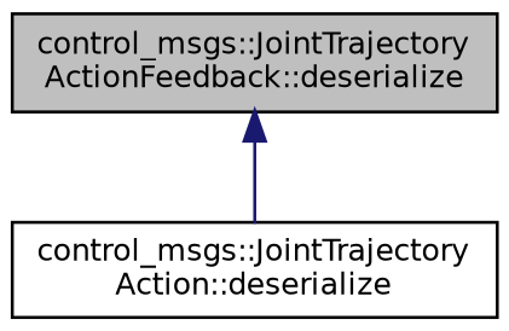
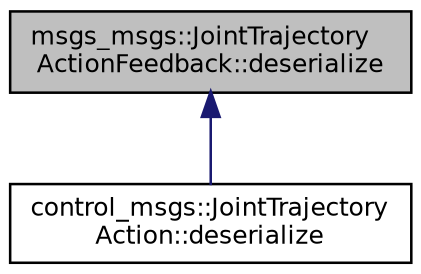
  digraph {
    rankdir=TB
    node [color=black fontname=Helvetica fontsize=10 shape=record style=filled]
-   n1 [fillcolor=grey75 fontcolor=black height=0.2 label="control_msgs::JointTrajectory\lActionFeedback::deserialize" width=0.4]
+   n1 [fillcolor=grey75 fontcolor=black height=0.2 label="msgs_msgs::JointTrajectory\lActionFeedback::deserialize" width=0.4]
    n2 [fillcolor=white height=0.2 label="control_msgs::JointTrajectory\lAction::deserialize" width=0.4]
    n1 -> n2 [color=midnightblue dir=back fontname=Helvetica fontsize=10 labelfontname=Helvetica labelfontsize=10 style=solid]
  }
